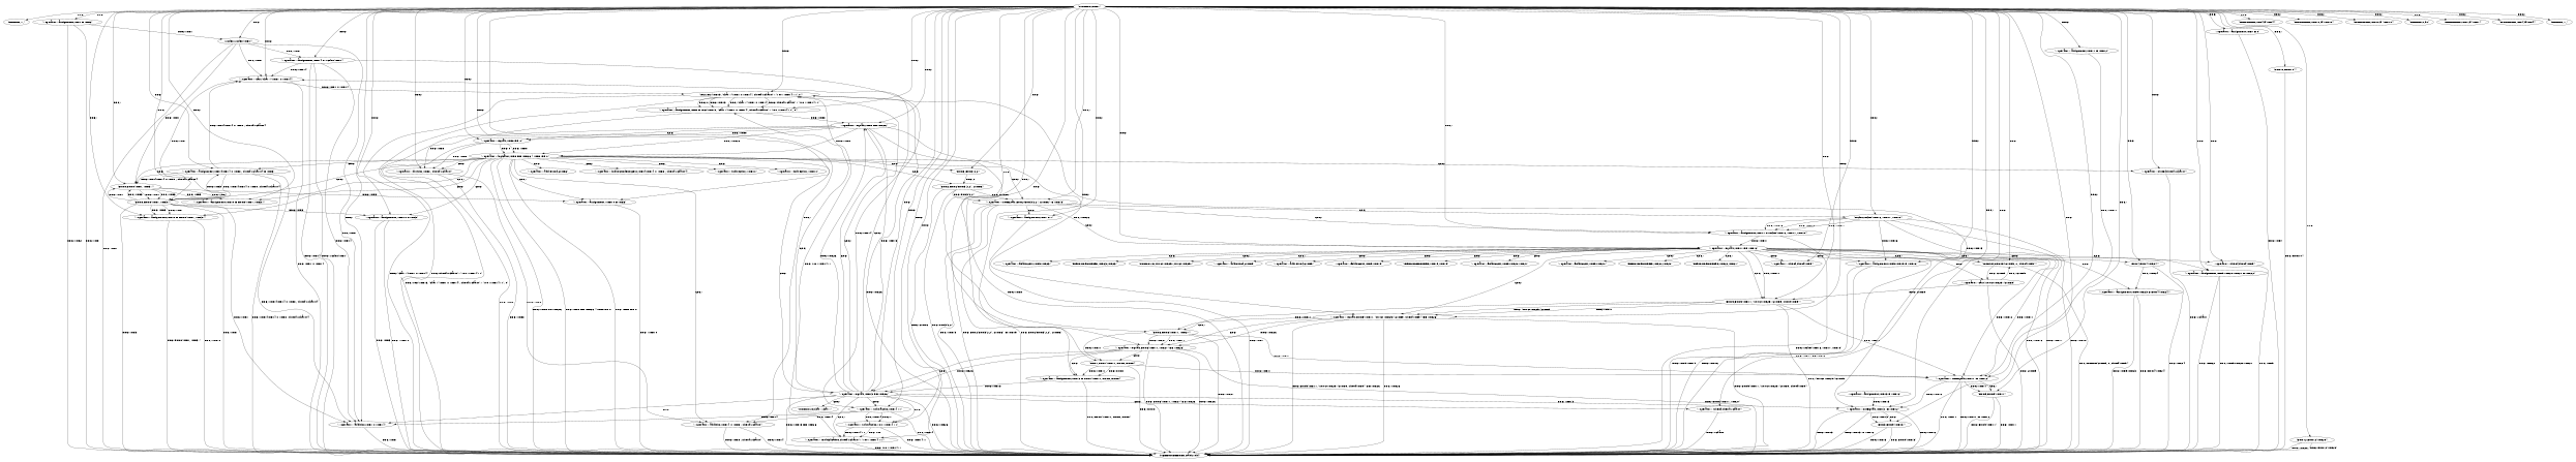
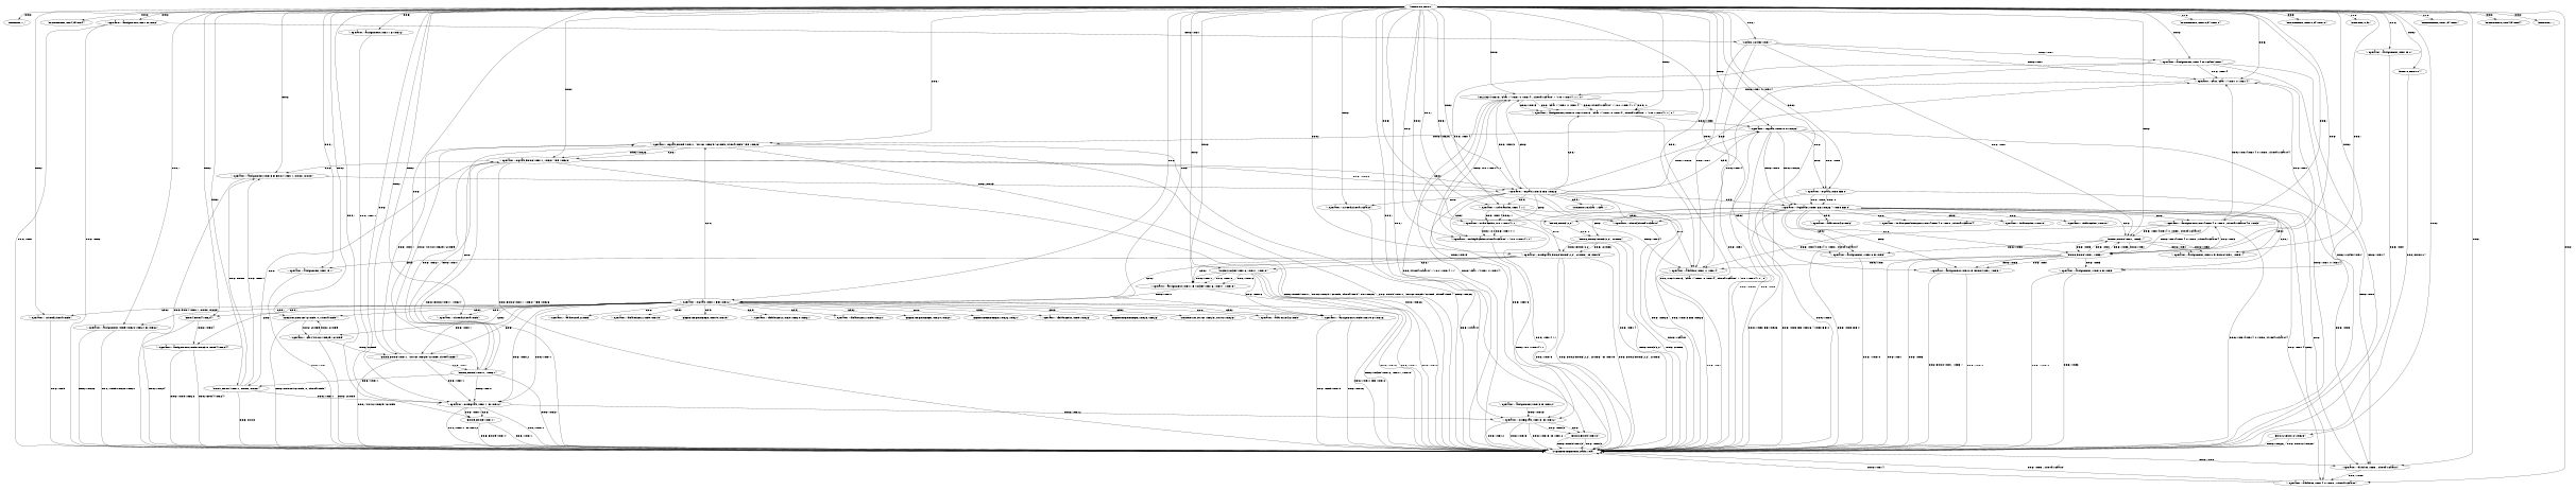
  digraph {
    n1 [label="(METHOD,FUN1)"]
    n2 [label="(LITERAL,\"\",)"]
    n3 [label="(<operator>.assignment,VAR1 = VAR2)"]
    n4 [label="(IDENTIFIER,VAR4,if(VAR4))"]
    n5 [label="(<operator>.assignment,VAR7 = 0)"]
    n6 [label="(<operator>.assignment,VAR11 = VAR12)"]
    n7 [label="(<operator>.assignment,VAR14 = wcslen(VAR1))"]
    n8 [label="(wcslen,wcslen(VAR1))"]
    n9 [label="(<operator>.notEquals,FUN2(FUN3(2,2), &VAR6) != VAR15)"]
    n10 [label="(FUN3,FUN3(2,2))"]
    n11 [label="(<operator>.assignment,VAR7 = 1)"]
    n12 [label="(<operator>.assignment,VAR11 = socket(VAR16, VAR17, VAR18))"]
    n13 [label="(socket,socket(VAR16, VAR17, VAR18))"]
    n14 [label="(<operator>.equals,VAR11 == VAR12)"]
    n15 [label="(memset,memset(&VAR9, 0, sizeof(VAR9)))"]
    n16 [label="(<operator>.sizeOf,sizeof(VAR9))"]
    n17 [label="(<operator>.assignment,VAR9.VAR19 = VAR16)"]
    n18 [label="(<operator>.assignment,VAR9.VAR20.VAR21 = VAR22)"]
    n19 [label="(FUN4,FUN4(VAR24))"]
    n20 [label="(<operator>.equals,FUN5(VAR11, (struct VAR25*)&VAR9, sizeof(VAR9)) == VAR26)"]
    n21 [label="(FUN5,FUN5(VAR11, (struct VAR25*)&VAR9, sizeof(VAR9)))"]
    n22 [label="(<operator>.sizeOf,sizeof(VAR9))"]
    n23 [label="(<operator>.equals,FUN6(VAR11, VAR27) == VAR26)"]
    n24 [label="(FUN6,FUN6(VAR11, VAR27))"]
    n25 [label="(<operator>.assignment,VAR13 = FUN7(VAR11, NULL, NULL))"]
    n26 [label="(FUN7,FUN7(VAR11, NULL, NULL))"]
    n27 [label="(<operator>.equals,VAR13 == VAR26)"]
    n28 [label="(<operator>.assignment,VAR8 = recv(VAR13, (char *)(VAR1 + VAR14), sizeof(wchar_t) * (100 - VAR14 - 1), 0))"]
    n29 [label="(recv,recv(VAR13, (char *)(VAR1 + VAR14), sizeof(wchar_t) * (100 - VAR14 - 1), 0))"]
    n30 [label="(<operator>.cast,(char *)(VAR1 + VAR14))"]
    n31 [label="(<operator>.addition,VAR1 + VAR14)"]
    n32 [label="(<operator>.multiplication,sizeof(wchar_t) * (100 - VAR14 - 1))"]
    n33 [label="(<operator>.sizeOf,sizeof(wchar_t))"]
    n34 [label="(<operator>.subtraction,100 - VAR14 - 1)"]
    n35 [label="(<operator>.subtraction,VAR14 - 1)"]
    n36 [label="(<operator>.equals,VAR8 == VAR26)"]
    n37 [label="(<operator>.equals,VAR8 == 0)"]
    n38 [label="(<operator>.assignment,VAR1[VAR14 + VAR8 / sizeof(wchar_t)] = VAR3)"]
    n39 [label="(<operator>.addition,VAR14 + VAR8 / sizeof(wchar_t))"]
    n40 [label="(<operator>.division,VAR8 / sizeof(wchar_t))"]
    n41 [label="(<operator>.sizeOf,sizeof(wchar_t))"]
    n42 [label="(<operator>.assignment,VAR10 = FUN8(VAR1, VAR3''))"]
    n43 [label="(FUN8,FUN8(VAR1, VAR3''))"]
    n44 [label="(IDENTIFIER,VAR10,if (VAR10))"]
    n45 [label="(<operator>.assignment,*VAR10 = VAR3)"]
    n46 [label="(<operator>.assignment,VAR10 = FUN8(VAR1, VAR3''))"]
    n47 [label="(FUN8,FUN8(VAR1, VAR3''))"]
    n48 [label="(IDENTIFIER,VAR10,if (VAR10))"]
    n49 [label="(<operator>.assignment,*VAR10 = VAR3)"]
    n50 [label="(LITERAL,0,do)"]
    n51 [label="(<operator>.notEquals,VAR11 != VAR12)"]
    n52 [label="(FUN9,FUN9(VAR11))"]
    n53 [label="(<operator>.notEquals,VAR13 != VAR12)"]
    n54 [label="(FUN3,FUN9(VAR13))"]
    n55 [label="(IDENTIFIER,VAR7,if (VAR7))"]
    n56 [label="(FUN10,FUN10())"]
    n57 [label="(IDENTIFIER,VAR4,if(VAR4))"]
    n58 [label="(LITERAL,\"\",)"]
    n59 [label="(FUN12,FUN12(VAR28))"]
    n60 [label="(METHOD_RETURN,static void)"]
    n61 [label="(<operator>.assignment,VAR13 = VAR12)"]
    n62 [label="(FUN2,FUN2(FUN3(2,2), &VAR6))"]
    n63 [label="(<operator>.assignment,VAR9.VAR23 = FUN4(VAR24))"]
    n64 [label="(<operator>.cast,(struct VAR25*)&VAR9)"]
    n65 [label="(<operator>.addressOf,&VAR9)"]
    n66 [label="(<operator>.fieldAccess,VAR9.VAR19)"]
    n67 [label="(FIELD_IDENTIFIER,VAR19,VAR19)"]
    n68 [label="(<operator>.fieldAccess,VAR9.VAR20.VAR21)"]
    n69 [label="(<operator>.fieldAccess,VAR9.VAR20)"]
    n70 [label="(FIELD_IDENTIFIER,VAR20,VAR20)"]
    n71 [label="(FIELD_IDENTIFIER,VAR22,VAR21)"]
    n72 [label="(<operator>.fieldAccess,VAR9.VAR23)"]
    n73 [label="(FIELD_IDENTIFIER,VAR23,VAR23)"]
    n74 [label="(UNKNOWN,struct VAR25*,struct VAR25*)"]
    n75 [label="(<operator>.addressOf,&VAR9)"]
    n76 [label="(<operator>.logicalOr,VAR8 == VAR26 || VAR8 == 0)"]
    n77 [label="(UNKNOWN,char *,char *)"]
    n78 [label="(<operator>.addressOf,&VAR6)"]
    n79 [label="(<operator>.indirectIndexAccess,VAR1[VAR14 + VAR8 / sizeof(wchar_t)])"]
    n80 [label="(<operator>.indirection,*VAR10)"]
    n81 [label="(<operator>.indirection,*VAR10)"]
    n1 -> n2 [label="DDG: "]
    n1 -> n3 [label="DDG: "]
    n1 -> n4 [label="DDG: "]
    n1 -> n5 [label="DDG: "]
    n1 -> n6 [label="DDG: "]
    n1 -> n7 [label="DDG: "]
    n1 -> n8 [label="DDG: "]
    n1 -> n9 [label="DDG: "]
    n1 -> n10 [label="DDG: "]
    n1 -> n11 [label="DDG: "]
    n1 -> n12 [label="DDG: "]
    n1 -> n13 [label="DDG: "]
    n1 -> n14 [label="DDG: "]
    n1 -> n15 [label="DDG: "]
    n1 -> n16 [label="DDG: "]
    n1 -> n17 [label="DDG: "]
    n1 -> n18 [label="DDG: "]
    n1 -> n19 [label="DDG: "]
    n1 -> n20 [label="DDG: "]
    n1 -> n21 [label="DDG: "]
    n1 -> n22 [label="DDG: "]
    n1 -> n23 [label="DDG: "]
    n1 -> n24 [label="DDG: "]
    n1 -> n25 [label="DDG: "]
    n1 -> n26 [label="DDG: "]
    n1 -> n27 [label="DDG: "]
    n1 -> n28 [label="DDG: "]
    n1 -> n29 [label="DDG: "]
    n1 -> n30 [label="DDG: "]
    n1 -> n31 [label="DDG: "]
    n1 -> n32 [label="DDG: "]
    n1 -> n33 [label="DDG: "]
    n1 -> n34 [label="DDG: "]
    n1 -> n35 [label="DDG: "]
    n1 -> n36 [label="DDG: "]
    n1 -> n37 [label="DDG: "]
    n1 -> n38 [label="DDG: "]
    n1 -> n39 [label="DDG: "]
    n1 -> n40 [label="DDG: "]
    n1 -> n41 [label="DDG: "]
    n1 -> n42 [label="DDG: "]
    n1 -> n43 [label="DDG: "]
    n1 -> n44 [label="DDG: "]
    n1 -> n45 [label="DDG: "]
    n1 -> n46 [label="DDG: "]
    n1 -> n47 [label="DDG: "]
    n1 -> n48 [label="DDG: "]
    n1 -> n49 [label="DDG: "]
    n1 -> n50 [label="DDG: "]
    n1 -> n51 [label="DDG: "]
    n1 -> n52 [label="DDG: "]
    n1 -> n53 [label="DDG: "]
    n1 -> n54 [label="DDG: "]
    n1 -> n55 [label="DDG: "]
    n1 -> n56 [label="DDG: "]
    n1 -> n57 [label="DDG: "]
    n1 -> n58 [label="DDG: "]
    n1 -> n59 [label="DDG: "]
    n3 -> n8 [label="DDG: VAR1"]
    n3 -> n60 [label="DDG: VAR1"]
    n3 -> n60 [label="DDG: VAR2"]
    n5 -> n60 [label="DDG: VAR7"]
    n6 -> n51 [label="DDG: VAR11"]
    n7 -> n30 [label="DDG: VAR14"]
    n7 -> n31 [label="DDG: VAR14"]
    n7 -> n35 [label="DDG: VAR14"]
    n7 -> n60 [label="DDG: wcslen(VAR1)"]
    n7 -> n60 [label="DDG: VAR14"]
    n8 -> n7 [label="DDG: VAR1"]
    n8 -> n30 [label="DDG: VAR1"]
    n8 -> n31 [label="DDG: VAR1"]
    n8 -> n43 [label="DDG: VAR1"]
    n8 -> n60 [label="DDG: VAR1"]
    n9 -> n11 [label="CDG: "]
    n9 -> n12 [label="CDG: "]
    n9 -> n13 [label="CDG: "]
    n9 -> n14 [label="CDG: "]
    n9 -> n60 [label="DDG: VAR15"]
    n9 -> n60 [label="DDG: FUN2(FUN3(2,2), &VAR6) != VAR15"]
    n9 -> n60 [label="DDG: FUN2(FUN3(2,2), &VAR6)"]
    n10 -> n62 [label="DDG: 2"]
    n11 -> n60 [label="DDG: VAR7"]
    n12 -> n14 [label="DDG: VAR11"]
    n12 -> n60 [label="DDG: socket(VAR16, VAR17, VAR18)"]
    n13 -> n12 [label="DDG: VAR16"]
    n13 -> n12 [label="DDG: VAR17"]
    n13 -> n12 [label="DDG: VAR18"]
    n13 -> n17 [label="DDG: VAR16"]
    n13 -> n60 [label="DDG: VAR16"]
    n13 -> n60 [label="DDG: VAR17"]
    n13 -> n60 [label="DDG: VAR18"]
    n14 -> n15 [label="CDG: "]
    n14 -> n16 [label="CDG: "]
    n14 -> n17 [label="CDG: "]
    n14 -> n18 [label="CDG: "]
    n14 -> n19 [label="CDG: "]
    n14 -> n20 [label="CDG: "]
    n14 -> n21 [label="DDG: VAR11"]
    n14 -> n21 [label="CDG: "]
    n14 -> n22 [label="CDG: "]
    n14 -> n51 [label="DDG: VAR11"]
    n14 -> n51 [label="DDG: VAR12"]
    n14 -> n60 [label="DDG: VAR11 == VAR12"]
    n14 -> n63 [label="CDG: "]
    n14 -> n64 [label="CDG: "]
    n14 -> n65 [label="CDG: "]
    n14 -> n66 [label="CDG: "]
    n14 -> n67 [label="CDG: "]
    n14 -> n68 [label="CDG: "]
    n14 -> n69 [label="CDG: "]
    n14 -> n70 [label="CDG: "]
    n14 -> n71 [label="CDG: "]
    n14 -> n72 [label="CDG: "]
    n14 -> n73 [label="CDG: "]
    n14 -> n74 [label="CDG: "]
    n14 -> n75 [label="CDG: "]
    n15 -> n60 [label="DDG: memset(&VAR9, 0, sizeof(VAR9))"]
    n15 -> n64 [label="DDG: &VAR9"]
    n17 -> n60 [label="DDG: VAR9.VAR19"]
    n17 -> n60 [label="DDG: VAR16"]
    n18 -> n60 [label="DDG: VAR9.VAR20.VAR21"]
    n18 -> n60 [label="DDG: VAR22"]
    n19 -> n60 [label="DDG: VAR24"]
    n19 -> n63 [label="DDG: VAR24"]
    n20 -> n23 [label="DDG: VAR26"]
    n20 -> n23 [label="CDG: "]
    n20 -> n24 [label="CDG: "]
    n20 -> n60 [label="DDG: FUN5(VAR11, (struct VAR25*)&VAR9, sizeof(VAR9)) == VAR26"]
    n20 -> n60 [label="DDG: FUN5(VAR11, (struct VAR25*)&VAR9, sizeof(VAR9))"]
    n20 -> n60 [label="DDG: VAR26"]
    n21 -> n20 [label="DDG: VAR11"]
    n21 -> n20 [label="DDG: (struct VAR25*)&VAR9"]
    n21 -> n24 [label="DDG: VAR11"]
    n21 -> n51 [label="DDG: VAR11"]
    n21 -> n60 [label="DDG: (struct VAR25*)&VAR9"]
    n22 -> n60 [label="DDG: VAR9"]
    n23 -> n25 [label="CDG: "]
    n23 -> n26 [label="CDG: "]
    n23 -> n27 [label="DDG: VAR26"]
    n23 -> n27 [label="CDG: "]
    n23 -> n60 [label="DDG: FUN6(VAR11, VAR27)"]
    n23 -> n60 [label="DDG: FUN6(VAR11, VAR27) == VAR26"]
    n23 -> n60 [label="DDG: VAR26"]
    n24 -> n23 [label="DDG: VAR11"]
    n24 -> n23 [label="DDG: VAR27"]
    n24 -> n26 [label="DDG: VAR11"]
    n24 -> n51 [label="DDG: VAR11"]
    n24 -> n60 [label="DDG: VAR27"]
    n25 -> n27 [label="DDG: VAR13"]
    n25 -> n60 [label="DDG: FUN7(VAR11, NULL, NULL)"]
    n26 -> n25 [label="DDG: VAR11"]
    n26 -> n25 [label="DDG: NULL"]
    n26 -> n51 [label="DDG: VAR11"]
    n26 -> n60 [label="DDG: NULL"]
    n27 -> n28 [label="CDG: "]
    n27 -> n29 [label="DDG: VAR13"]
    n27 -> n29 [label="CDG: "]
    n27 -> n30 [label="CDG: "]
    n27 -> n31 [label="CDG: "]
    n27 -> n32 [label="CDG: "]
    n27 -> n33 [label="CDG: "]
    n27 -> n34 [label="CDG: "]
    n27 -> n35 [label="CDG: "]
    n27 -> n36 [label="DDG: VAR26"]
    n27 -> n36 [label="CDG: "]
    n27 -> n53 [label="DDG: VAR13"]
    n27 -> n60 [label="DDG: VAR26"]
    n27 -> n60 [label="DDG: VAR13 == VAR26"]
-   n76 -> n27 [label="CDG: "]
+   n27 -> n76 [label="CDG: "]
    n27 -> n77 [label="CDG: "]
    n28 -> n36 [label="DDG: VAR8"]
    n28 -> n60 [label="DDG: recv(VAR13, (char *)(VAR1 + VAR14), sizeof(wchar_t) * (100 - VAR14 - 1), 0)"]
    n29 -> n28 [label="DDG: VAR13"]
    n29 -> n28 [label="DDG: (char *)(VAR1 + VAR14)"]
    n29 -> n28 [label="DDG: sizeof(wchar_t) * (100 - VAR14 - 1)"]
    n29 -> n28 [label="DDG: 0"]
    n29 -> n53 [label="DDG: VAR13"]
    n29 -> n60 [label="DDG: (char *)(VAR1 + VAR14)"]
    n29 -> n60 [label="DDG: sizeof(wchar_t) * (100 - VAR14 - 1)"]
    n30 -> n29 [label="DDG: VAR1 + VAR14"]
    n30 -> n60 [label="DDG: VAR1 + VAR14"]
    n31 -> n60 [label="DDG: VAR1"]
    n32 -> n29 [label="DDG: 100 - VAR14 - 1"]
    n32 -> n60 [label="DDG: 100 - VAR14 - 1"]
    n33 -> n60 [label="DDG: wchar_t"]
    n34 -> n32 [label="DDG: 100"]
    n34 -> n32 [label="DDG: VAR14 - 1"]
    n34 -> n60 [label="DDG: VAR14 - 1"]
    n35 -> n31 [label="DDG: VAR14"]
    n35 -> n34 [label="DDG: VAR14"]
    n35 -> n34 [label="DDG: 1"]
    n35 -> n39 [label="DDG: VAR14"]
    n35 -> n60 [label="DDG: VAR14"]
    n36 -> n20 [label="DDG: VAR26"]
    n36 -> n37 [label="DDG: VAR8"]
    n36 -> n37 [label="CDG: "]
    n36 -> n40 [label="DDG: VAR8"]
    n36 -> n60 [label="DDG: VAR26"]
    n36 -> n60 [label="DDG: VAR8"]
    n36 -> n76 [label="DDG: VAR8"]
    n36 -> n76 [label="DDG: VAR26"]
    n37 -> n40 [label="DDG: VAR8"]
    n37 -> n60 [label="DDG: VAR8"]
    n37 -> n76 [label="DDG: VAR8"]
    n37 -> n76 [label="DDG: 0"]
    n38 -> n30 [label="DDG: VAR1[VAR14 + VAR8 / sizeof(wchar_t)]"]
    n38 -> n31 [label="DDG: VAR1[VAR14 + VAR8 / sizeof(wchar_t)]"]
    n38 -> n43 [label="DDG: VAR1[VAR14 + VAR8 / sizeof(wchar_t)]"]
    n38 -> n47 [label="DDG: VAR1[VAR14 + VAR8 / sizeof(wchar_t)]"]
    n38 -> n60 [label="DDG: VAR1[VAR14 + VAR8 / sizeof(wchar_t)]"]
    n39 -> n60 [label="DDG: VAR8 / sizeof(wchar_t)"]
    n39 -> n60 [label="DDG: VAR14"]
    n40 -> n39 [label="DDG: VAR8"]
-   n40 -> n60 [label="DDG: VAR8"]
+   n60 -> n40 [label="DDG: VAR8"]
    n41 -> n60 [label="DDG: wchar_t"]
    n43 -> n42 [label="DDG: VAR1"]
    n43 -> n42 [label="DDG: VAR3"]
    n43 -> n45 [label="DDG: VAR3"]
    n43 -> n47 [label="DDG: VAR1"]
    n43 -> n47 [label="DDG: VAR3"]
    n45 -> n60 [label="DDG: *VAR10"]
    n46 -> n60 [label="DDG: FUN8(VAR1, VAR3'')"]
    n46 -> n60 [label="DDG: VAR10"]
    n47 -> n30 [label="DDG: VAR1"]
    n47 -> n31 [label="DDG: VAR1"]
    n47 -> n38 [label="DDG: VAR3"]
    n47 -> n43 [label="DDG: VAR1"]
    n47 -> n43 [label="DDG: VAR3"]
    n47 -> n46 [label="DDG: VAR1"]
    n47 -> n46 [label="DDG: VAR3"]
    n47 -> n49 [label="DDG: VAR3"]
    n47 -> n60 [label="DDG: VAR1"]
    n47 -> n60 [label="DDG: VAR3"]
    n49 -> n60 [label="DDG: *VAR10"]
    n49 -> n60 [label="DDG: VAR3"]
    n51 -> n52 [label="DDG: VAR11"]
    n51 -> n52 [label="CDG: "]
    n51 -> n53 [label="DDG: VAR12"]
    n51 -> n60 [label="DDG: VAR11"]
    n51 -> n60 [label="DDG: VAR11 != VAR12"]
    n52 -> n60 [label="DDG: VAR11"]
    n52 -> n60 [label="DDG: FUN9(VAR11)"]
    n53 -> n54 [label="DDG: VAR13"]
    n53 -> n54 [label="CDG: "]
    n53 -> n60 [label="DDG: VAR12"]
    n53 -> n60 [label="DDG: VAR13"]
    n53 -> n60 [label="DDG: VAR13 != VAR12"]
    n54 -> n60 [label="DDG: VAR13"]
    n54 -> n60 [label="DDG: FUN9(VAR13)"]
    n56 -> n60 [label="DDG: FUN10()"]
    n59 -> n60 [label="DDG: VAR28"]
    n59 -> n60 [label="DDG: FUN12(VAR28)"]
    n61 -> n53 [label="DDG: VAR13"]
    n62 -> n9 [label="DDG: FUN3(2,2)"]
    n62 -> n9 [label="DDG: &VAR6"]
    n62 -> n60 [label="DDG: &VAR6"]
    n62 -> n60 [label="DDG: FUN3(2,2)"]
    n63 -> n60 [label="DDG: FUN4(VAR24)"]
    n63 -> n60 [label="DDG: VAR9.VAR23"]
    n64 -> n15 [label="DDG: &VAR9"]
    n64 -> n21 [label="DDG: &VAR9"]
    n64 -> n60 [label="DDG: &VAR9"]
    n76 -> n9 [label="CDG: "]
    n76 -> n10 [label="CDG: "]
    n76 -> n38 [label="CDG: "]
    n76 -> n39 [label="CDG: "]
    n76 -> n40 [label="CDG: "]
    n76 -> n41 [label="CDG: "]
    n76 -> n42 [label="CDG: "]
    n76 -> n43 [label="CDG: "]
    n76 -> n45 [label="CDG: "]
    n76 -> n46 [label="CDG: "]
    n76 -> n47 [label="CDG: "]
    n76 -> n49 [label="CDG: "]
    n76 -> n60 [label="DDG: VAR8 == VAR26"]
    n76 -> n60 [label="DDG: VAR8 == VAR26 || VAR8 == 0"]
    n76 -> n60 [label="DDG: VAR8 == 0"]
    n76 -> n62 [label="CDG: "]
    n76 -> n78 [label="CDG: "]
    n76 -> n79 [label="CDG: "]
    n76 -> n80 [label="CDG: "]
    n76 -> n81 [label="CDG: "]
  }
